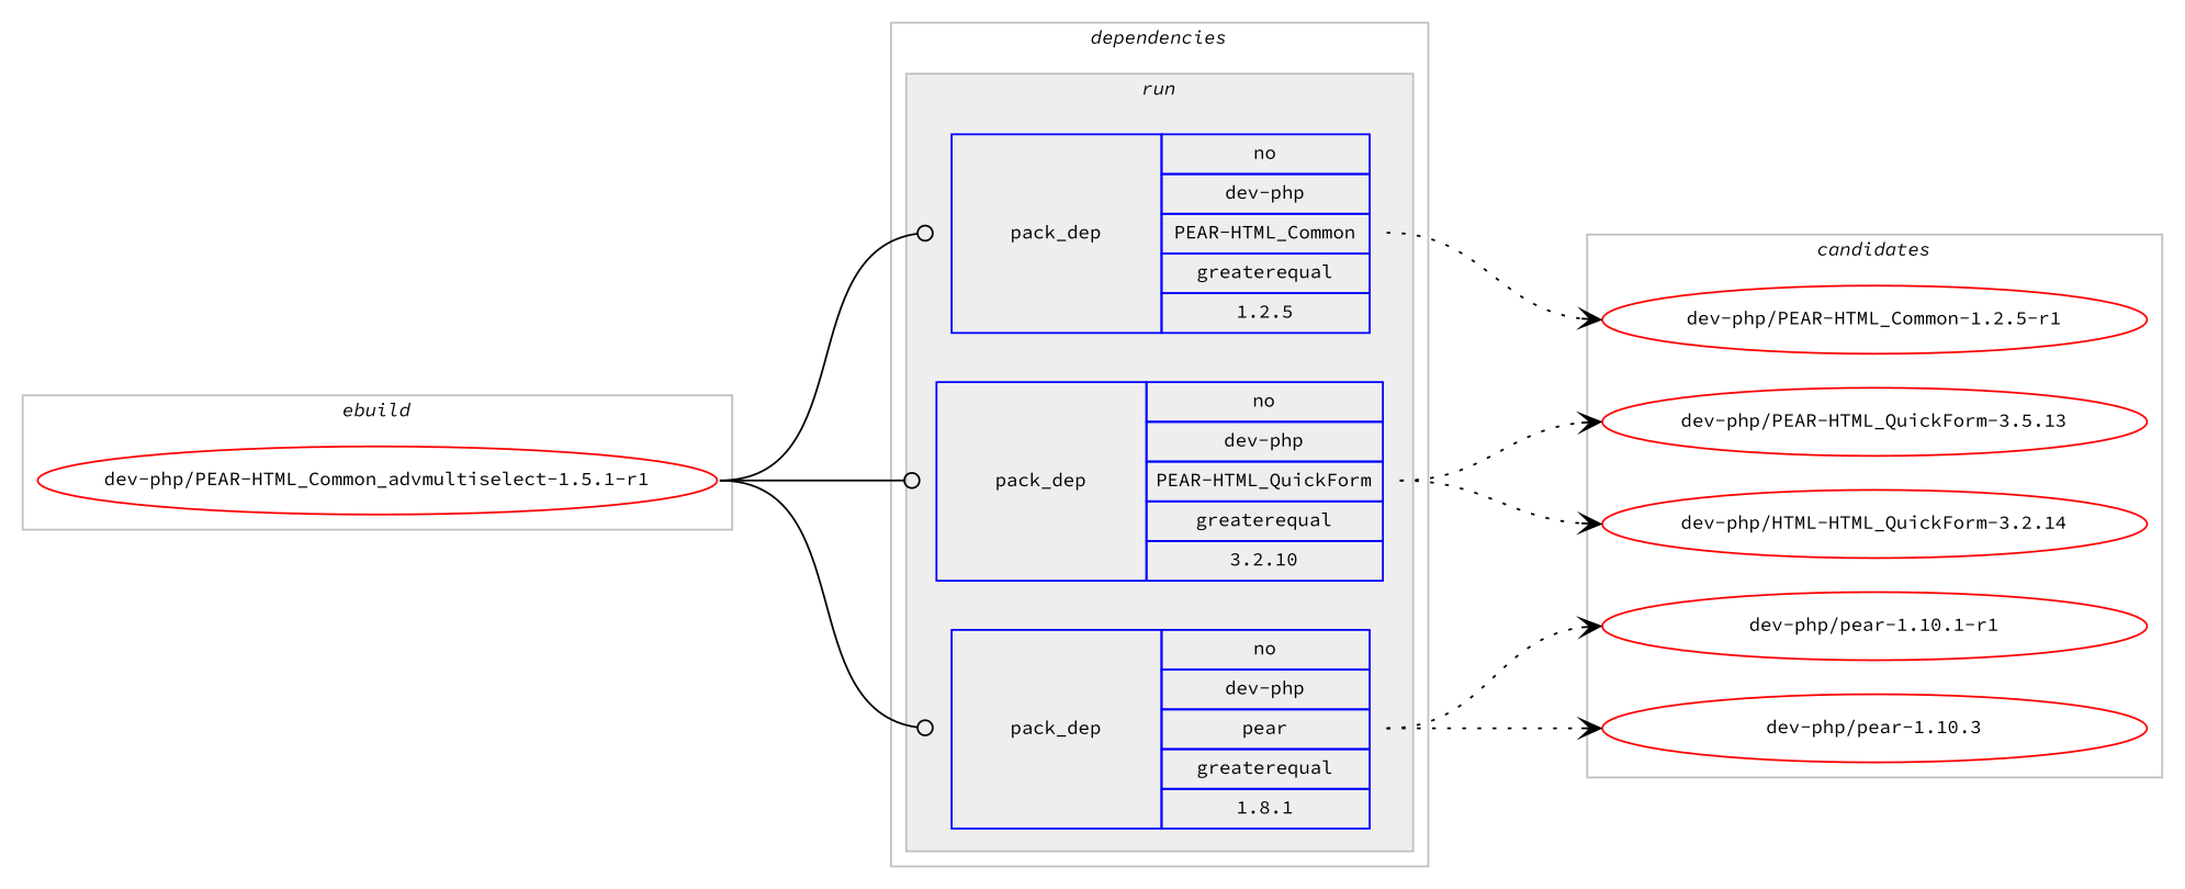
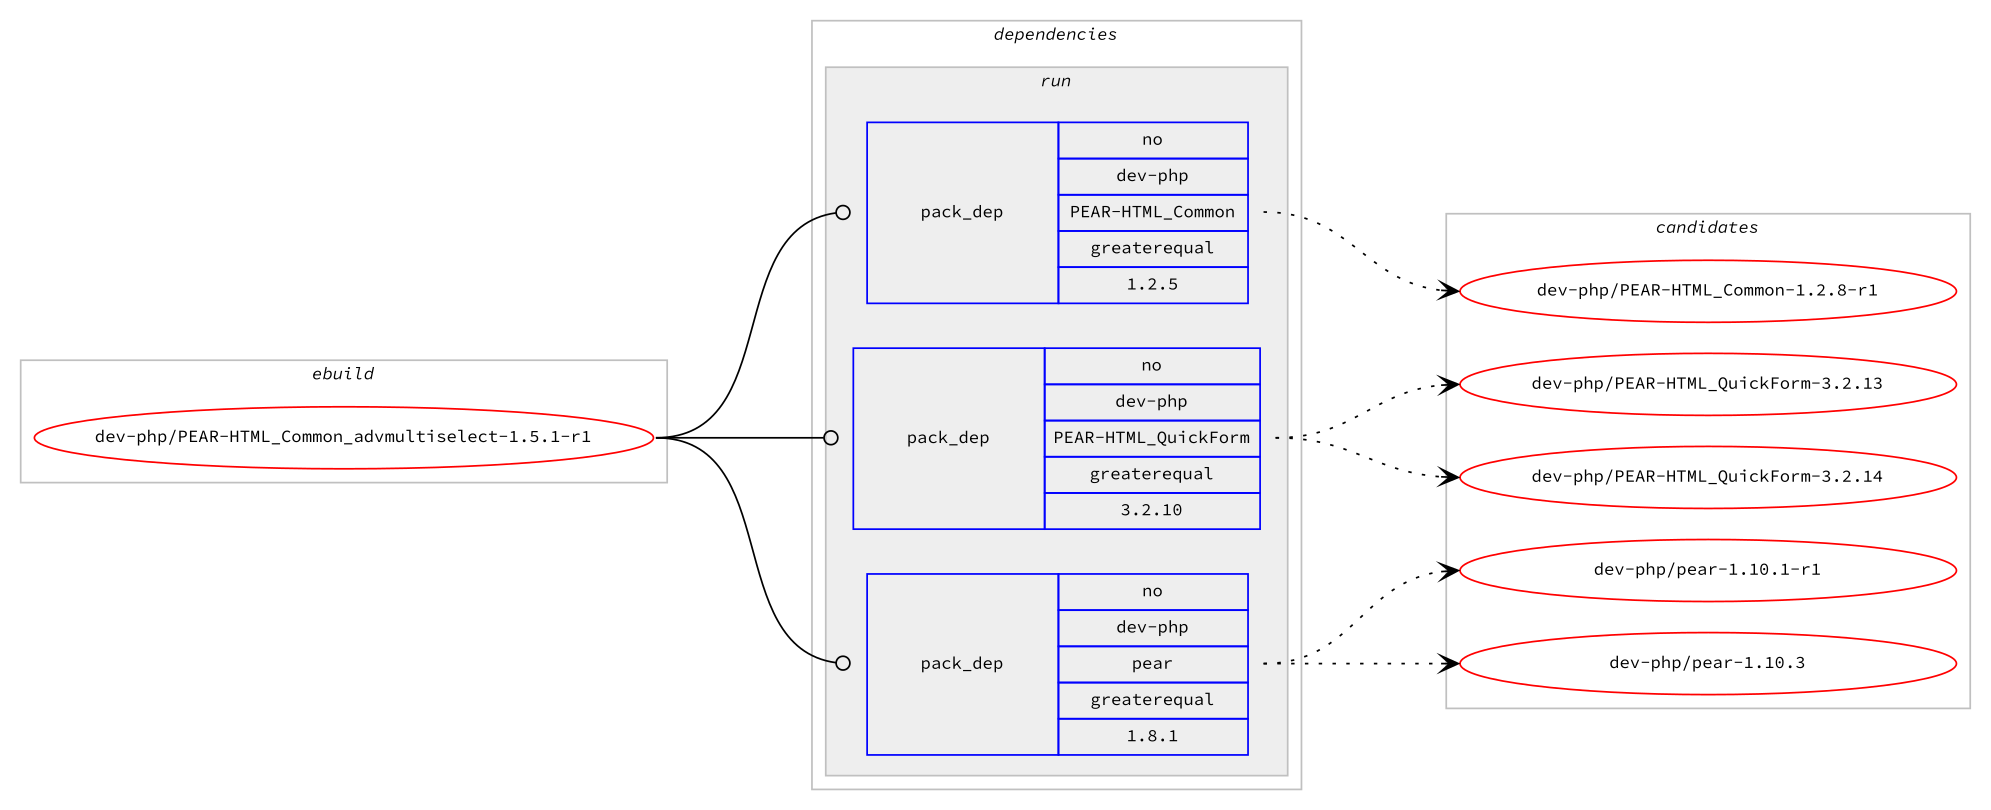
  digraph {
    compound=true
    concentrate=true
    fontname="Source Code Pro"
    fontsize=10
    newrank=true
    rankdir=LR
    ranksep=1.5
    node [color=red fontname="Source Code Pro" fontsize=10]
    edge [arrowhead=vee fontname="Source Code Pro" headport=w style=dotted tailport=e weight=100]
    n1 [label="dev-php/PEAR-HTML_Common_advmultiselect-1.5.1-r1" width=4]
    n2 [color=blue label=<<TABLE BORDER="0" CELLBORDER="1" CELLSPACING="0" CELLPADDING="4" WIDTH="220"><TR><TD ROWSPAN="6" CELLPADDING="30">pack_dep</TD></TR><TR><TD WIDTH="110">no</TD></TR><TR><TD>dev-php</TD></TR><TR><TD>PEAR-HTML_Common</TD></TR><TR><TD>greaterequal</TD></TR><TR><TD>1.2.5</TD></TR></TABLE>> shape=none]
    n3 [color=blue label=<<TABLE BORDER="0" CELLBORDER="1" CELLSPACING="0" CELLPADDING="4" WIDTH="220"><TR><TD ROWSPAN="6" CELLPADDING="30">pack_dep</TD></TR><TR><TD WIDTH="110">no</TD></TR><TR><TD>dev-php</TD></TR><TR><TD>PEAR-HTML_QuickForm</TD></TR><TR><TD>greaterequal</TD></TR><TR><TD>3.2.10</TD></TR></TABLE>> shape=none]
    n4 [color=blue label=<<TABLE BORDER="0" CELLBORDER="1" CELLSPACING="0" CELLPADDING="4" WIDTH="220"><TR><TD ROWSPAN="6" CELLPADDING="30">pack_dep</TD></TR><TR><TD WIDTH="110">no</TD></TR><TR><TD>dev-php</TD></TR><TR><TD>pear</TD></TR><TR><TD>greaterequal</TD></TR><TR><TD>1.8.1</TD></TR></TABLE>> shape=none]
-   n5 [label="dev-php/PEAR-HTML_Common-1.2.5-r1" width=4]
-   n6 [label="dev-php/PEAR-HTML_QuickForm-3.5.13" width=4]
-   n7 [label="dev-php/HTML-HTML_QuickForm-3.2.14" width=4]
+   n5 [label="dev-php/PEAR-HTML_Common-1.2.8-r1" width=4]
+   n6 [label="dev-php/PEAR-HTML_QuickForm-3.2.13" width=4]
+   n7 [label="dev-php/PEAR-HTML_QuickForm-3.2.14" width=4]
    n8 [label="dev-php/pear-1.10.1-r1" width=4]
    n9 [label="dev-php/pear-1.10.3" width=4]
    subgraph cluster_1 {
      color=gray
      label=<<i>ebuild</i>>
      rank=same
      n1
    }
    subgraph cluster_2 {
      color=gray
      label=<<i>dependencies</i>>
      subgraph cluster_3 {
        color=gray
        fillcolor="#eeeeee"
        label=<<i>compile</i>>
        style=filled
      }
      subgraph cluster_4 {
        color=gray
        fillcolor="#eeeeee"
        label=<<i>compile and run</i>>
        style=filled
      }
      subgraph cluster_5 {
        color=gray
        fillcolor="#eeeeee"
        label=<<i>run</i>>
        style=filled
        subgraph sub_6 {
          color=gray
          fillcolor="#eeeeee"
          label=<<i>run</i>>
          style=filled
          n2
        }
        subgraph sub_7 {
          color=gray
          fillcolor="#eeeeee"
          label=<<i>run</i>>
          style=filled
          n3
        }
        subgraph sub_8 {
          color=gray
          fillcolor="#eeeeee"
          label=<<i>run</i>>
          style=filled
          n4
        }
      }
    }
    subgraph cluster_9 {
      color=gray
      label=<<i>candidates</i>>
      rank=same
      subgraph sub_10 {
        color=black
        label=<<i>candidates</i>>
        nodesep=1
        rank=same
        n5
      }
      subgraph sub_11 {
        color=black
        label=<<i>candidates</i>>
        nodesep=1
        rank=same
        n6
        n7
      }
      subgraph sub_12 {
        color=black
        label=<<i>candidates</i>>
        nodesep=1
        rank=same
        n8
        n9
      }
    }
    n1 -> n2 [arrowhead=odot style=solid weight=20]
    n1 -> n3 [arrowhead=odot style=solid weight=20]
    n1 -> n4 [arrowhead=odot style=solid weight=20]
    n2 -> n5
    n3 -> n6
    n3 -> n7
    n4 -> n8
    n4 -> n9
  }
